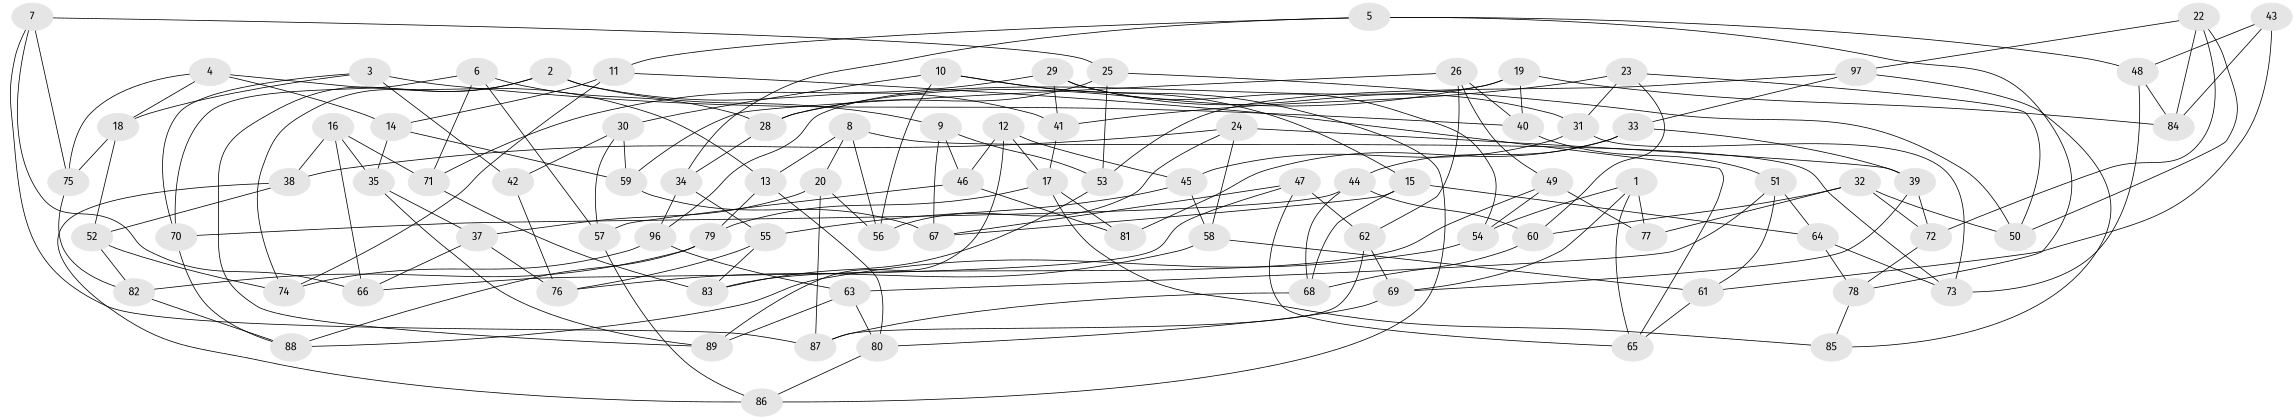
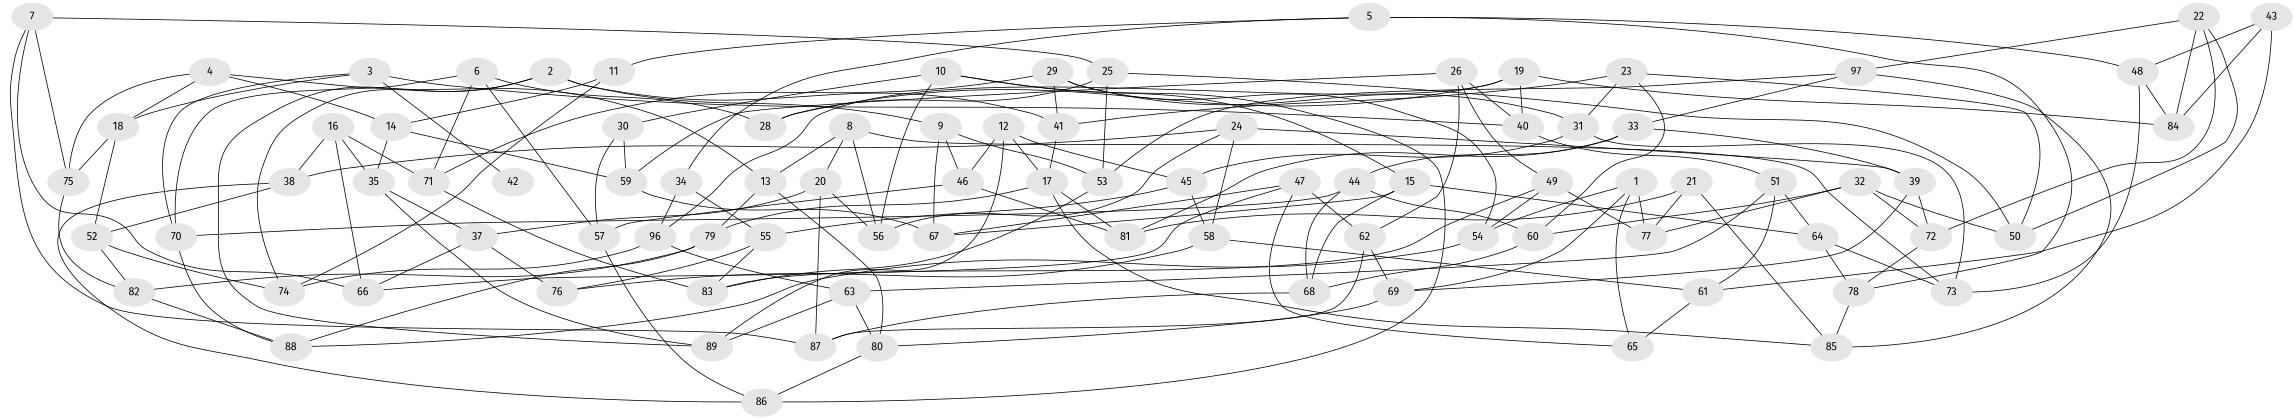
  graph {
    fontname="Fira Sans"
    node [color=gray90 fontname="Fira Sans" style=filled]
    edge [fontname="Fira Sans"]
    1
    54
    65
    69
    77
    88
    80
    2
    9
    41
    74
    89
    46
    53
    67
    17
    3
    18
    40
    42
    70
    75
    52
    51
    76
    4
    13
    14
    79
    35
    59
    82
    5
    11
    34
    48
    78
    n38 [label=96]
    55
    73
    84
    85
    6
    28
    57
    71
    86
    83
    7
    25
    66
    87
    50
    8
    20
    56
    37
    81
    10
    15
    30
    64
    68
    12
    45
    58
    16
    38
    19
    63
+   21
    43
    61
    22
    n75 [label=97]
    72
    33
    23
    31
    60
    24
    39
    26
    49
    62
    44
    29
    32
    47
    1 -- 54
    1 -- 65
    1 -- 69
    1 -- 77
    54 -- 88
    69 -- 80
    80 -- 86
    2 -- 9
    2 -- 41
    2 -- 74
    2 -- 89
    9 -- 46
    9 -- 53
    9 -- 67
    41 -- 17
    46 -- 57
    46 -- 81
    53 -- 83
    17 -- 79
    17 -- 85
    17 -- 81
    3 -- 18
    3 -- 40
    3 -- 42
    3 -- 70
    18 -- 75
    18 -- 52
    40 -- 51
-   42 -- 76
    70 -- 88
    75 -- 82
    52 -- 74
    52 -- 82
    51 -- 64
    51 -- 63
    51 -- 61
    4 -- 18
    4 -- 75
    4 -- 13
    4 -- 14
    13 -- 80
    13 -- 79
    14 -- 35
    14 -- 59
    79 -- 88
    79 -- 82
    35 -- 89
    35 -- 37
    59 -- 67
    82 -- 88
    5 -- 11
    5 -- 34
    5 -- 48
    5 -- 78
-   11 -- 65
    11 -- 74
    11 -- 14
    34 -- n38
    34 -- 55
    48 -- 73
    48 -- 84
    78 -- 85
    n38 -- 74
    n38 -- 63
    55 -- 76
    55 -- 83
    6 -- 70
    6 -- 28
    6 -- 57
    6 -- 71
-   28 -- 34
    57 -- 86
    71 -- 83
    7 -- 75
    7 -- 25
    7 -- 66
    7 -- 87
    25 -- 53
    25 -- 28
    25 -- 50
    8 -- 13
    8 -- 73
    8 -- 20
    8 -- 56
    20 -- 87
    20 -- 56
    20 -- 37
    37 -- 76
    37 -- 66
    10 -- 86
    10 -- 56
    10 -- 15
    10 -- 30
    15 -- 67
    15 -- 64
    15 -- 68
-   30 -- 42
    30 -- 59
    30 -- 57
    64 -- 78
    64 -- 73
    68 -- 87
    12 -- 89
    12 -- 46
    12 -- 17
    12 -- 45
    45 -- 55
    45 -- 58
    58 -- 76
    58 -- 61
    16 -- 35
    16 -- 71
    16 -- 66
    16 -- 38
    38 -- 52
    38 -- 86
    19 -- 40
    19 -- n38
    19 -- 84
    19 -- 28
    63 -- 80
    63 -- 89
+   21 -- 77
+   21 -- 85
+   21 -- 81
    43 -- 48
    43 -- 84
    43 -- 61
    61 -- 65
    22 -- 84
    22 -- 50
    22 -- n75
    22 -- 72
    n75 -- 53
    n75 -- 85
    n75 -- 33
    72 -- 78
    33 -- 81
    33 -- 39
    33 -- 44
    23 -- 41
    23 -- 50
    23 -- 31
    23 -- 60
    31 -- 73
    31 -- 45
    60 -- 68
    24 -- 56
    24 -- 58
    24 -- 38
    24 -- 39
    39 -- 69
    39 -- 72
    26 -- 40
    26 -- 59
    26 -- 49
    26 -- 62
    49 -- 54
    49 -- 77
    49 -- 83
    62 -- 69
    62 -- 87
    44 -- 70
    44 -- 68
    44 -- 60
    29 -- 54
    29 -- 41
    29 -- 71
    29 -- 31
    32 -- 77
    32 -- 50
    32 -- 72
    32 -- 60
    47 -- 65
    47 -- 67
    47 -- 66
    47 -- 62
  }
